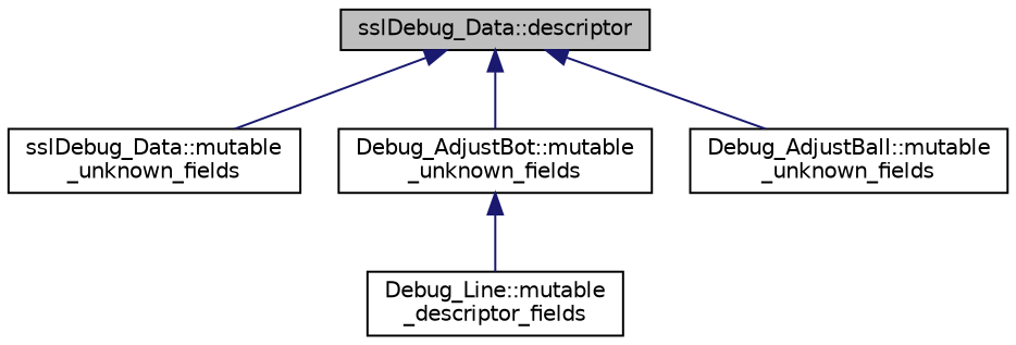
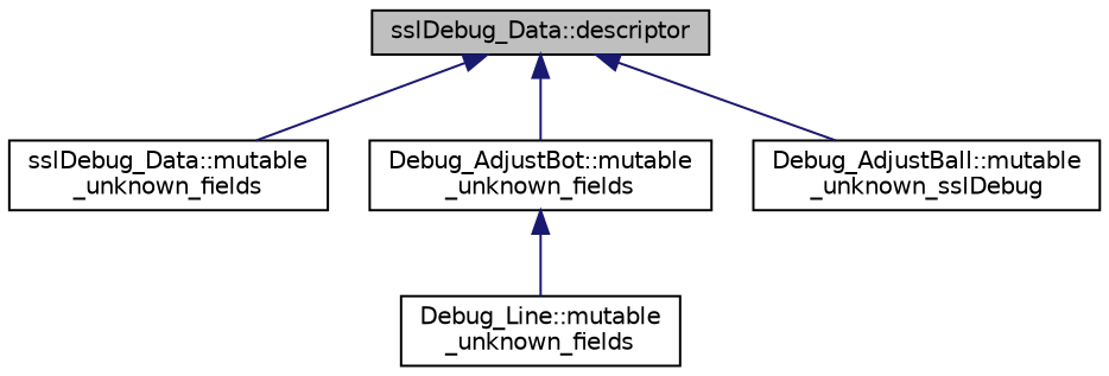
  digraph {
    rankdir=TB
    node [color=black fillcolor=white fontname=Helvetica fontsize=10 shape=record style=filled]
    edge [color=midnightblue dir=back fontname=Helvetica fontsize=10 labelfontname=Helvetica labelfontsize=10 style=solid]
    n1 [fillcolor=grey75 fontcolor=black height=0.2 label="sslDebug_Data::descriptor" width=0.4]
    n2 [height=0.2 label="sslDebug_Data::mutable\l_unknown_fields" width=0.4]
    n3 [height=0.2 label="Debug_AdjustBot::mutable\l_unknown_fields" width=0.4]
-   n4 [height=0.2 label="Debug_AdjustBall::mutable\l_unknown_fields" width=0.4]
-   n5 [height=0.2 label="Debug_Line::mutable\l_descriptor_fields" width=0.4]
+   n4 [height=0.2 label="Debug_AdjustBall::mutable\l_unknown_sslDebug" width=0.4]
+   n5 [height=0.2 label="Debug_Line::mutable\l_unknown_fields" width=0.4]
    n1 -> n2
    n1 -> n3
    n1 -> n4
    n3 -> n5
  }
